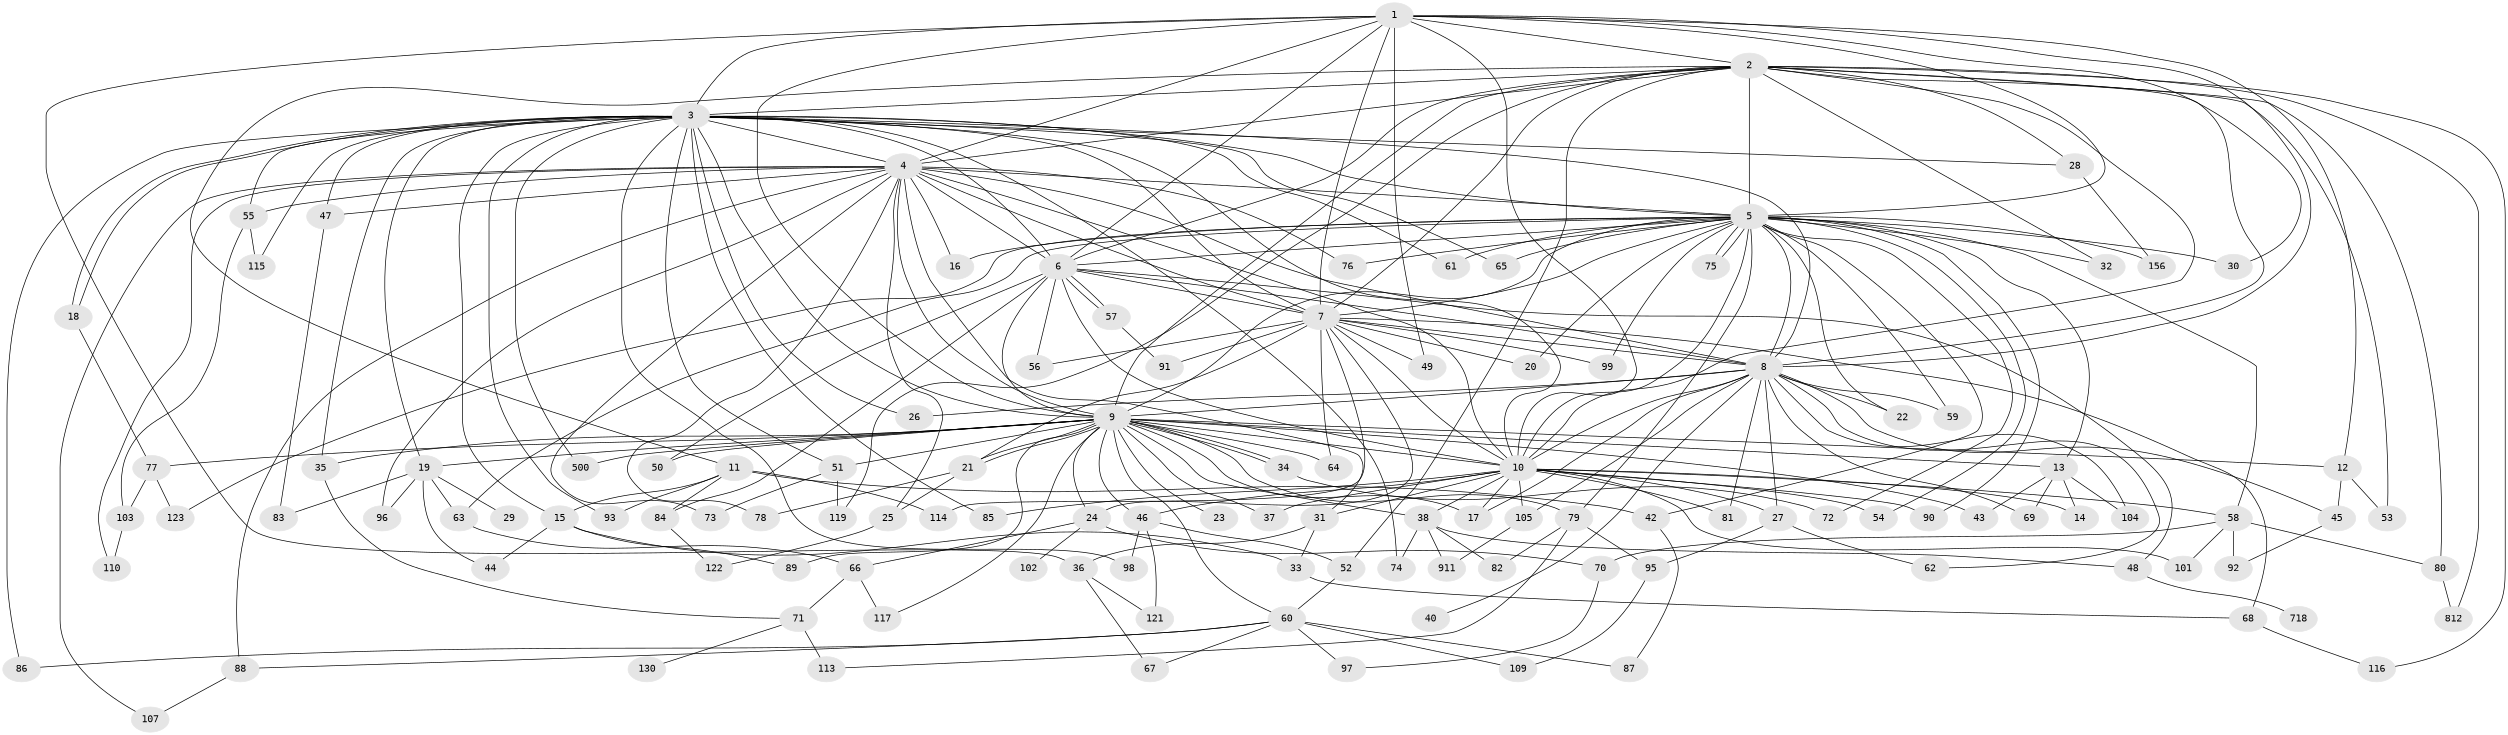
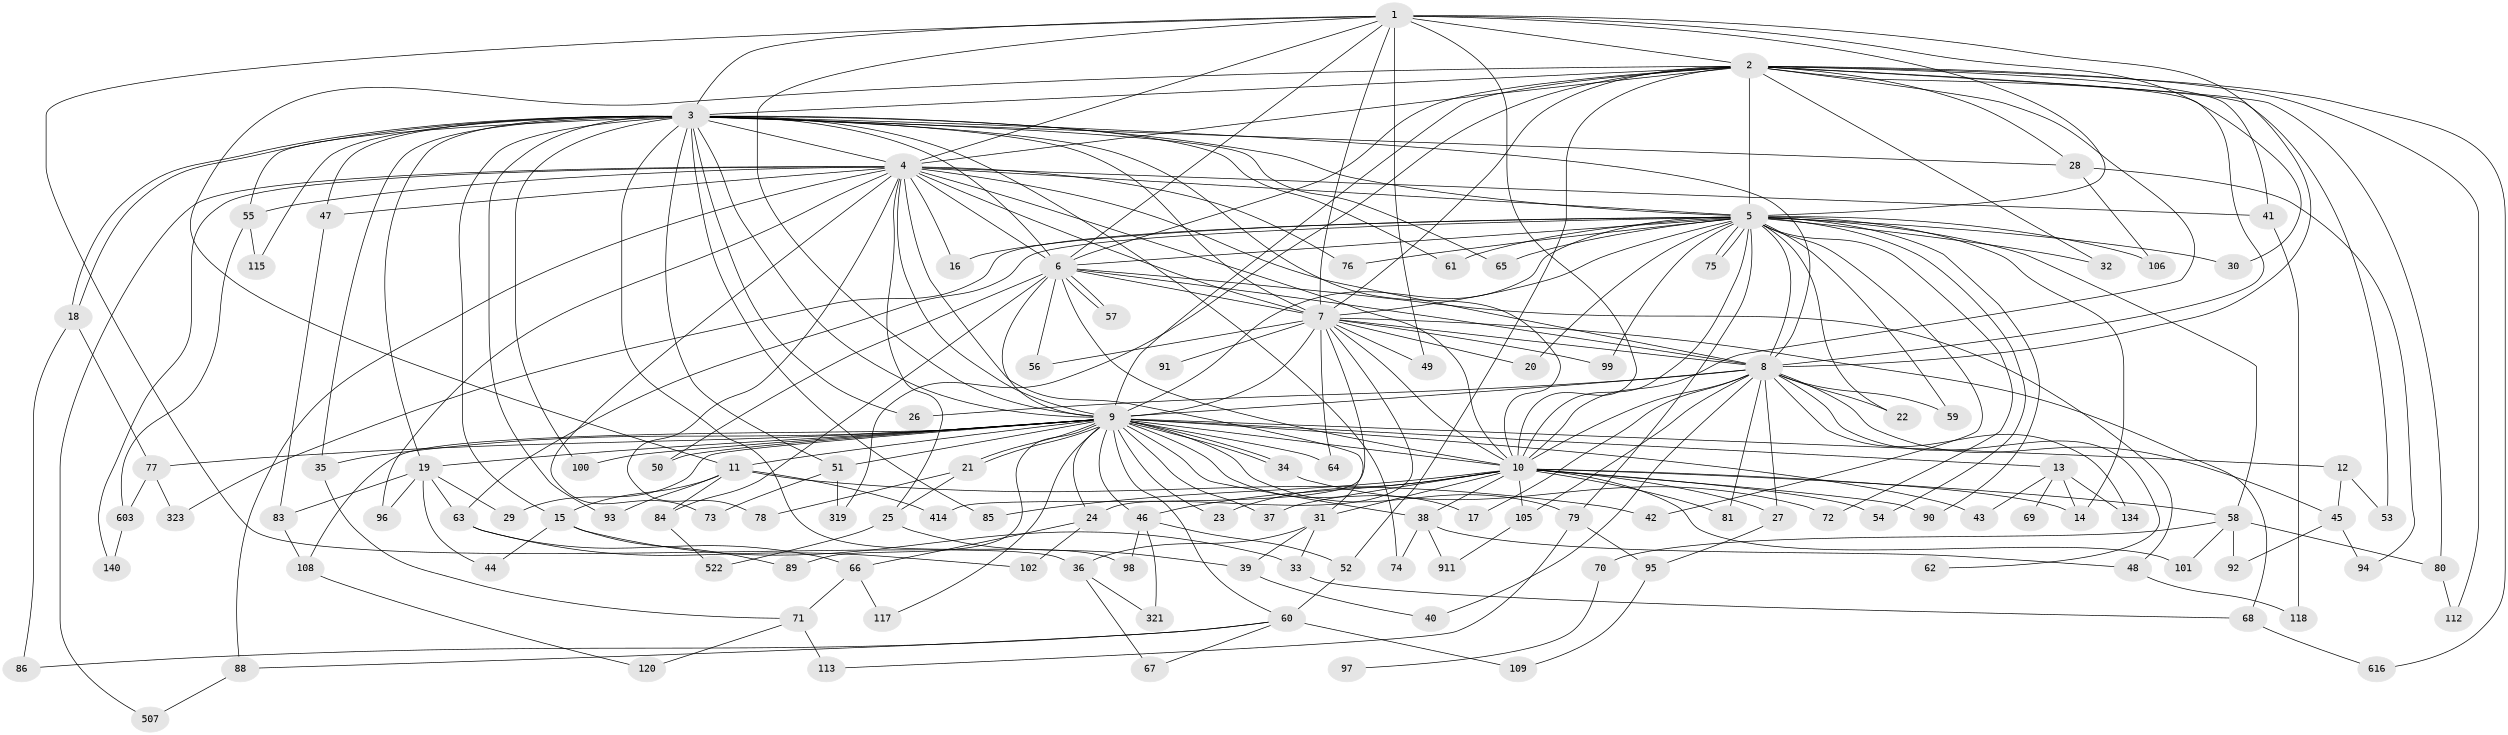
  graph {
    fontname="DejaVu Sans Mono"
    node [color=gray90 fontname="DejaVu Sans Mono" style=filled]
    edge [fontname="DejaVu Sans Mono"]
    1
    2
    3
    4
    5
    6
    7
    8
    9
    10
    12
    30
    36
    49
    11
    28
    32
+   41
    52
    53
    80
-   112 [label=812]
-   116
-   119
+   112
+   116 [label=616]
+   119 [label=319]
    15
    18
    19
    26
    35
    47
    51
    55
    61
    65
    74
    85
    86
    93
    98
-   100 [label=500]
+   100
    115
    16
    25
    31
    73
    76
    78
    88
    96
-   107
-   110
+   107 [label=507]
+   110 [label=140]
    13
    20
    22
    42
    54
    58
    59
    63
    72
    75
    79
    90
    99
-   106 [label=156]
-   123
+   106
+   123 [label=323]
    48
    50
    56
    57
    84
    24
    64
    68
    91
-   114
+   114 [label=414]
    17
    27
    40
    45
    62
    69
    81
-   104
+   104 [label=134]
    105
    21
    23
    29
    34
    37
    38
    43
    46
    60
    77
    89
+   108
    117
    14
    101
    67
-   121
-   118 [label=718]
+   121 [label=321]
+   94
+   118
    33
    44
    83
    71
-   103
-   122
-   87
+   103 [label=603]
+   39
+   122 [label=522]
    70
    92
    66
    102
    95
-   82
    113
    n120 [label=911]
    97
    109
-   120 [label=130]
+   120
    1 -- 2
    1 -- 3
    1 -- 4
    1 -- 5
    1 -- 6
    1 -- 7
    1 -- 8
    1 -- 9
    1 -- 10
-   1 -- 12
    1 -- 30
    1 -- 36
    1 -- 49
    2 -- 3
    2 -- 4
    2 -- 5
    2 -- 6
    2 -- 7
    2 -- 8
    2 -- 9
    2 -- 10
    2 -- 11
    2 -- 28
    2 -- 32
+   2 -- 41
    2 -- 52
    2 -- 53
    2 -- 80
    2 -- 112
    2 -- 116
    2 -- 119
    3 -- 4
    3 -- 5
    3 -- 6
    3 -- 7
    3 -- 8
    3 -- 9
    3 -- 10
    3 -- 28
    3 -- 15
    3 -- 18
    3 -- 18
    3 -- 19
    3 -- 26
    3 -- 35
    3 -- 47
    3 -- 51
    3 -- 55
    3 -- 61
    3 -- 65
    3 -- 74
    3 -- 85
-   3 -- 86
+   18 -- 86
    3 -- 93
    3 -- 98
    3 -- 100
    3 -- 115
    4 -- 5
    4 -- 6
    4 -- 7
    4 -- 8
    4 -- 9
    4 -- 10
+   4 -- 41
    4 -- 47
    4 -- 55
    4 -- 16
    4 -- 25
    4 -- 31
    4 -- 73
    4 -- 76
    4 -- 78
    4 -- 88
    4 -- 96
    4 -- 107
    4 -- 110
    5 -- 6
    5 -- 7
    5 -- 8
    5 -- 9
    5 -- 10
    5 -- 30
    5 -- 32
    5 -- 61
    5 -- 65
    5 -- 16
    5 -- 76
-   5 -- 13
+   5 -- 14
    5 -- 20
    5 -- 22
    5 -- 42
    5 -- 54
    5 -- 58
    5 -- 59
    5 -- 63
    5 -- 72
    5 -- 75
    5 -- 75
    5 -- 79
    5 -- 90
    5 -- 99
    5 -- 106
    5 -- 123
    6 -- 7
    6 -- 8
    6 -- 9
    6 -- 10
    6 -- 48
    6 -- 50
    6 -- 56
    6 -- 57
    6 -- 57
    6 -- 84
    7 -- 8
-   7 -- 21
+   7 -- 9
    7 -- 10
    7 -- 49
    7 -- 20
    7 -- 99
    7 -- 56
    7 -- 24
    7 -- 64
    7 -- 68
    7 -- 91
    7 -- 114
    8 -- 9
    8 -- 10
    8 -- 26
    8 -- 22
    8 -- 59
    8 -- 17
    8 -- 27
    8 -- 40
    8 -- 45
    8 -- 62
-   8 -- 69
    8 -- 81
    8 -- 104
    8 -- 105
    9 -- 10
    9 -- 12
+   9 -- 11
    9 -- 19
    9 -- 35
    9 -- 51
    9 -- 100
    9 -- 13
    9 -- 79
    9 -- 50
    9 -- 24
    9 -- 64
    9 -- 17
    9 -- 21
    9 -- 21
    9 -- 23
+   9 -- 29
    9 -- 34
    9 -- 34
    9 -- 37
    9 -- 38
    9 -- 43
    9 -- 46
    9 -- 60
    9 -- 77
    9 -- 89
+   9 -- 108
    9 -- 117
    10 -- 85
    10 -- 31
    10 -- 54
    10 -- 58
    10 -- 90
    10 -- 27
    10 -- 81
    10 -- 105
-   10 -- 17
+   10 -- 23
    10 -- 37
    10 -- 38
    10 -- 46
    10 -- 14
    10 -- 101
    12 -- 53
    12 -- 45
    36 -- 67
    36 -- 121
    11 -- 15
    11 -- 93
    11 -- 42
    11 -- 84
    11 -- 114
    28 -- 106
+   28 -- 94
+   41 -- 118
    52 -- 60
    80 -- 112
    15 -- 89
    15 -- 33
    15 -- 44
    18 -- 77
    19 -- 96
    19 -- 63
    19 -- 29
    19 -- 44
    19 -- 83
    35 -- 71
    47 -- 83
    51 -- 119
    51 -- 73
    55 -- 115
    55 -- 103
+   25 -- 39
    25 -- 122
    31 -- 36
    31 -- 33
+   31 -- 39
    88 -- 107
    13 -- 69
    13 -- 104
    13 -- 43
    13 -- 14
-   42 -- 87
    58 -- 80
    58 -- 101
    58 -- 70
    58 -- 92
    63 -- 66
+   63 -- 102
    79 -- 95
-   79 -- 82
    79 -- 113
    48 -- 118
-   57 -- 91
    84 -- 122
-   24 -- 70
    24 -- 66
    24 -- 102
    68 -- 116
-   27 -- 62
    27 -- 95
+   45 -- 94
    45 -- 92
    105 -- n120
    21 -- 25
    21 -- 78
    34 -- 72
    38 -- 74
    38 -- 48
-   38 -- 82
    38 -- n120
    46 -- 52
    46 -- 98
    46 -- 121
    60 -- 86
    60 -- 88
    60 -- 67
-   60 -- 87
-   60 -- 97
    60 -- 109
    77 -- 123
    77 -- 103
+   108 -- 120
    33 -- 68
+   83 -- 108
    71 -- 113
    71 -- 120
    103 -- 110
+   39 -- 40
    70 -- 97
    66 -- 117
    66 -- 71
    95 -- 109
  }
